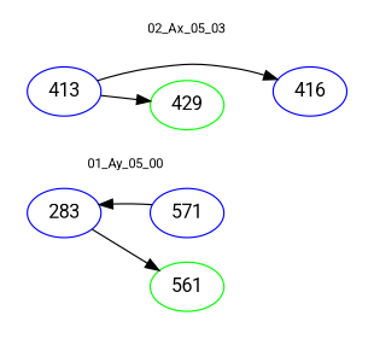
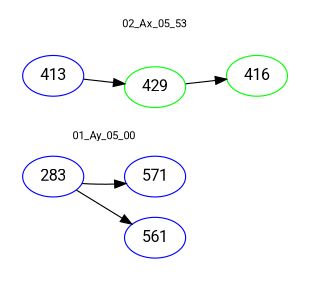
  digraph {
    fontname=Roboto
    rankdir=LR
    node [color=blue fontname=Roboto]
    edge [color=black fontname=Roboto]
    n1 [label=283]
-   n2 [color=green label=561]
+   n2 [label=561]
    n3 [label=571]
    n4 [label=413]
    n5 [color=green label=429]
-   n6 [label=416]
+   n6 [color=green label=416]
    subgraph cluster_1 {
      color=white
      fontsize=10
      label="01_Ay_05_00"
      n1
      n2
      n3
    }
    subgraph cluster_2 {
      color=white
      fontsize=10
-     label="02_Ax_05_03"
+     label="02_Ax_05_53"
      n4
      n5
      n6
    }
    n1 -> n2
-   n3 -> n1
+   n1 -> n3
    n4 -> n5
-   n4 -> n6
+   n5 -> n6
  }
